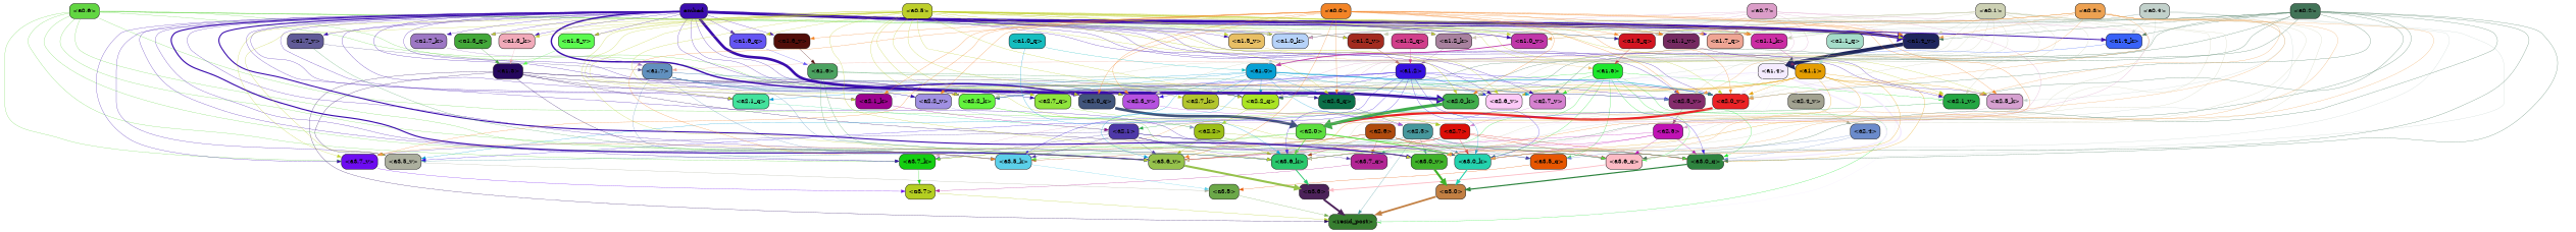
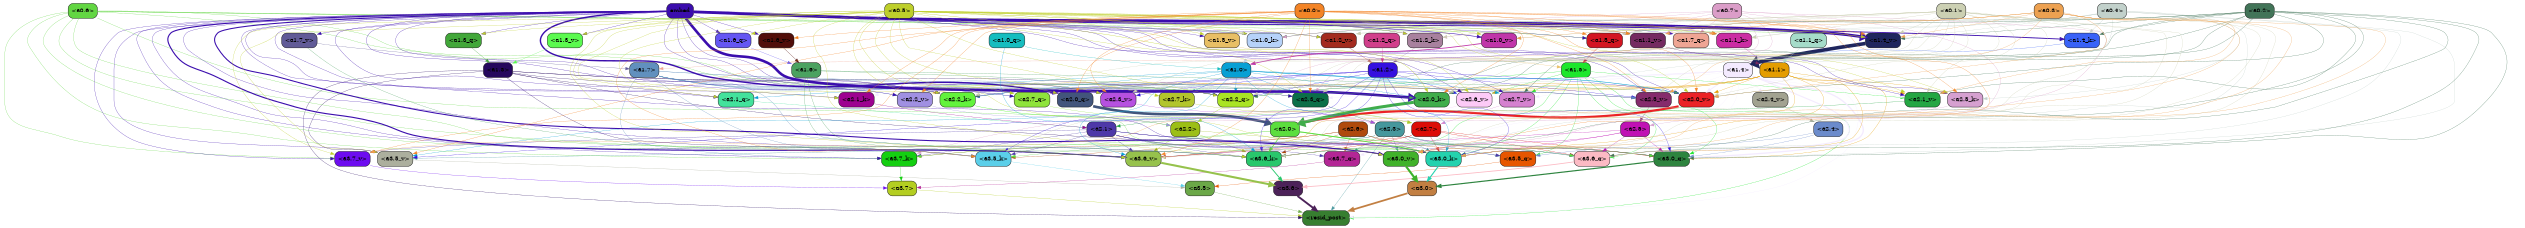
  strict digraph {
    fontname="DejaVu Serif"
    splines=true
    node [color=black fontname="DejaVu Serif" shape=box style="filled, rounded"]
    edge [color="#3b0dad" fontname="DejaVu Serif" penwidth=0.6]
    "<a3.7>" [fillcolor="#b4ce21"]
    "<resid_post>" [fillcolor="#377e30"]
    "<a3.6>" [fillcolor="#4c2259"]
    "<a3.5>" [fillcolor="#6ba848"]
    "<a3.0>" [fillcolor="#c27f42"]
    "<a2.3>" [fillcolor="#46979c"]
    "<a3.7_q>" [fillcolor="#b32695"]
    "<a3.6_q>" [fillcolor="#fcbac4"]
    "<a3.5_q>" [fillcolor="#e75600"]
    "<a3.0_q>" [fillcolor="#2e843f"]
    "<a3.0_k>" [fillcolor="#24d2ae"]
    "<a3.6_v>" [fillcolor="#96c24c"]
    "<a3.5_v>" [fillcolor="#acaf9e"]
    "<a3.0_v>" [fillcolor="#40b22a"]
    "<a1.5>" [fillcolor="#1de72c"]
    "<a3.6_k>" [fillcolor="#29c76c"]
    "<a2.2_q>" [fillcolor="#aae424"]
    "<a2.7_v>" [fillcolor="#d581cf"]
    "<a2.6_v>" [fillcolor="#fdcaf7"]
    "<a2.1_v>" [fillcolor="#24a643"]
    "<a2.2>" [fillcolor="#9cbf16"]
    "<a2.7>" [fillcolor="#dc0e07"]
    "<a2.6>" [fillcolor="#af4a0d"]
    "<a2.1>" [fillcolor="#4e38a8"]
    "<a3.7_k>" [fillcolor="#14cf11"]
    "<a3.5_k>" [fillcolor="#5bcfe9"]
    "<a3.7_v>" [fillcolor="#6d0cf0"]
    "<a1.4>" [fillcolor="#f4ebff"]
    "<a2.3_q>" [fillcolor="#0b6f48"]
    "<a2.1_q>" [fillcolor="#43e29c"]
    "<a2.0_q>" [fillcolor="#42557c"]
    "<a2.1_k>" [fillcolor="#9d0290"]
    "<a2.5_v>" [fillcolor="#852c6c"]
    "<a2.4_v>" [fillcolor="#a2a291"]
    "<a2.0_v>" [fillcolor="#eb2226"]
    "<a2.0>" [fillcolor="#5cde3e"]
    "<a2.5>" [fillcolor="#c012b4"]
    "<a2.4>" [fillcolor="#6b8bcb"]
    "<a1.3>" [fillcolor="#25075d"]
    "<a2.2_k>" [fillcolor="#63f33c"]
    "<a1.1>" [fillcolor="#e49d01"]
    "<a2.7_q>" [fillcolor="#8fe43c"]
    "<a2.5_k>" [fillcolor="#d6a0d0"]
    "<a2.0_k>" [fillcolor="#40ad4b"]
    "<a2.2_v>" [fillcolor="#a090e2"]
    "<a0.4>" [fillcolor="#c2d1cb"]
    "<a1.4_k>" [fillcolor="#3962f7"]
    "<a1.1_k>" [fillcolor="#cb2da3"]
    "<a1.0_k>" [fillcolor="#b6d2f9"]
    "<a1.4_v>" [fillcolor="#1f265e"]
    "<a1.2_v>" [fillcolor="#a32b1f"]
    "<a1.0>" [fillcolor="#07a0d4"]
    "<a1.2>" [fillcolor="#3510df"]
    "<a2.7_k>" [fillcolor="#b2c52d"]
    "<a2.3_v>" [fillcolor="#b651e0"]
    "<a0.2>" [fillcolor="#427458"]
    "<a1.5_q>" [fillcolor="#d31521"]
    "<a1.7>" [fillcolor="#6190be"]
    "<a0.7>" [fillcolor="#db9dc8"]
    "<a1.7_q>" [fillcolor="#efa594"]
    "<a1.2_k>" [fillcolor="#a8819e"]
    "<a1.1_v>" [fillcolor="#752a61"]
    "<a0.6>" [fillcolor="#62d642"]
    embed [fillcolor="#3b0dad"]
    "<a1.6_q>" [fillcolor="#6556f3"]
    "<a1.3_q>" [fillcolor="#42a739"]
-   "<a1.7_k>" [fillcolor="#9d77c4"]
-   "<a1.3_k>" [fillcolor="#f1aab9"]
    "<a1.7_v>" [fillcolor="#615b97"]
    "<a1.6_v>" [fillcolor="#510e09"]
    "<a1.5_v>" [fillcolor="#e8bf65"]
    "<a1.3_v>" [fillcolor="#5bfa4f"]
    "<a1.0_v>" [fillcolor="#c036a9"]
    "<a1.6>" [fillcolor="#4ba260"]
    "<a0.5>" [fillcolor="#becf2b"]
    "<a0.1>" [fillcolor="#ccd0b3"]
    "<a0.0>" [fillcolor="#f38426"]
    "<a0.3>" [fillcolor="#eda151"]
    "<a1.2_q>" [fillcolor="#d13f8b"]
    "<a1.1_q>" [fillcolor="#a5dcc9"]
    "<a1.0_q>" [fillcolor="#16bdbf"]
    "<a3.7>" -> "<resid_post>" [color="#b4ce21" penwidth=0.6239100098609924]
    "<a3.6>" -> "<resid_post>" [color="#4c2259" penwidth=4.569062113761902]
    "<a3.5>" -> "<resid_post>" [color="#6ba848"]
    "<a3.0>" -> "<resid_post>" [color="#c27f42" penwidth=4.283544182777405]
    "<a2.3>" -> "<resid_post>" [color="#46979c"]
    "<a2.3>" -> "<a3.7_q>" [color="#46979c"]
    "<a2.3>" -> "<a3.6_q>" [color="#46979c"]
    "<a2.3>" -> "<a3.5_q>" [color="#46979c"]
    "<a2.3>" -> "<a3.0_q>" [color="#46979c"]
    "<a2.3>" -> "<a3.0_k>" [color="#46979c"]
    "<a2.3>" -> "<a3.6_v>" [color="#46979c"]
    "<a2.3>" -> "<a3.5_v>" [color="#46979c"]
    "<a2.3>" -> "<a3.0_v>" [color="#46979c"]
    "<a3.7_q>" -> "<a3.7>" [color="#b32695"]
    "<a3.6_q>" -> "<a3.6>" [color="#fcbac4" penwidth=2.0344843566417694]
    "<a3.5_q>" -> "<a3.5>" [color="#e75600"]
    "<a3.0_q>" -> "<a3.0>" [color="#2e843f" penwidth=2.863015294075012]
    "<a3.0_k>" -> "<a3.0>" [color="#24d2ae" penwidth=2.6323853135108948]
    "<a3.6_v>" -> "<a3.6>" [color="#96c24c" penwidth=4.972373723983765]
    "<a3.5_v>" -> "<a3.5>" [color="#acaf9e"]
    "<a3.0_v>" -> "<a3.0>" [color="#40b22a" penwidth=5.1638524532318115]
    "<a1.5>" -> "<resid_post>" [color="#1de72c"]
    "<a1.5>" -> "<a3.6_q>" [color="#1de72c"]
    "<a1.5>" -> "<a3.5_q>" [color="#1de72c"]
    "<a1.5>" -> "<a3.0_q>" [color="#1de72c"]
    "<a1.5>" -> "<a3.0_k>" [color="#1de72c"]
    "<a1.5>" -> "<a3.6_k>" [color="#1de72c"]
    "<a1.5>" -> "<a2.2_q>" [color="#1de72c"]
    "<a1.5>" -> "<a2.7_v>" [color="#1de72c"]
    "<a1.5>" -> "<a2.6_v>" [color="#1de72c"]
    "<a1.5>" -> "<a2.1_v>" [color="#1de72c"]
    "<a3.6_k>" -> "<a3.6>" [color="#29c76c" penwidth=2.1770318150520325]
    "<a2.2_q>" -> "<a2.2>" [color="#aae424" penwidth=0.7441773414611816]
    "<a2.7_v>" -> "<a2.7>" [color="#d581cf"]
    "<a2.6_v>" -> "<a2.6>" [color="#fdcaf7"]
    "<a2.1_v>" -> "<a2.1>" [color="#24a643"]
    "<a2.2>" -> "<a3.0_k>" [color="#9cbf16"]
    "<a2.2>" -> "<a3.6_v>" [color="#9cbf16"]
    "<a2.2>" -> "<a3.6_k>" [color="#9cbf16"]
    "<a2.7>" -> "<a3.6_q>" [color="#dc0e07"]
    "<a2.7>" -> "<a3.0_q>" [color="#dc0e07"]
    "<a2.7>" -> "<a3.0_k>" [color="#dc0e07"]
    "<a2.7>" -> "<a3.6_v>" [color="#dc0e07"]
    "<a2.7>" -> "<a3.6_k>" [color="#dc0e07"]
    "<a2.6>" -> "<a3.7_q>" [color="#af4a0d"]
-   "<a2.6>" -> "<a3.6_q>" [color="#af4a0d"]
    "<a2.6>" -> "<a3.0_q>" [color="#af4a0d"]
    "<a2.6>" -> "<a3.0_k>" [color="#af4a0d"]
    "<a2.6>" -> "<a3.6_k>" [color="#af4a0d"]
    "<a2.6>" -> "<a3.7_k>" [color="#af4a0d"]
    "<a2.6>" -> "<a3.5_k>" [color="#af4a0d"]
    "<a2.1>" -> "<a3.7_q>" [color="#4e38a8"]
    "<a2.1>" -> "<a3.6_q>" [color="#4e38a8"]
    "<a2.1>" -> "<a3.5_q>" [color="#4e38a8"]
    "<a2.1>" -> "<a3.0_q>" [color="#4e38a8"]
    "<a2.1>" -> "<a3.0_k>" [color="#4e38a8"]
    "<a2.1>" -> "<a3.6_v>" [color="#4e38a8"]
    "<a2.1>" -> "<a3.0_v>" [color="#4e38a8"]
    "<a2.1>" -> "<a3.6_k>" [color="#4e38a8"]
    "<a2.1>" -> "<a3.7_k>" [color="#4e38a8"]
    "<a2.1>" -> "<a3.5_k>" [color="#4e38a8"]
    "<a2.1>" -> "<a3.7_v>" [color="#4e38a8"]
    "<a3.7_k>" -> "<a3.7>" [color="#14cf11"]
    "<a3.5_k>" -> "<a3.5>" [color="#5bcfe9"]
    "<a3.7_v>" -> "<a3.7>" [color="#6d0cf0"]
    "<a1.4>" -> "<resid_post>" [color="#f4ebff"]
    "<a1.4>" -> "<a3.7_q>" [color="#f4ebff"]
    "<a1.4>" -> "<a3.6_q>" [color="#f4ebff" penwidth=2.7536282539367676]
    "<a1.4>" -> "<a3.5_q>" [color="#f4ebff"]
    "<a1.4>" -> "<a3.0_q>" [color="#f4ebff" penwidth=3.3369133472442627]
    "<a1.4>" -> "<a2.2_q>" [color="#f4ebff"]
    "<a1.4>" -> "<a2.7_v>" [color="#f4ebff"]
    "<a1.4>" -> "<a2.6_v>" [color="#f4ebff"]
    "<a1.4>" -> "<a2.1_v>" [color="#f4ebff"]
    "<a1.4>" -> "<a2.3_q>" [color="#f4ebff"]
    "<a1.4>" -> "<a2.1_q>" [color="#f4ebff"]
    "<a1.4>" -> "<a2.0_q>" [color="#f4ebff"]
    "<a1.4>" -> "<a2.1_k>" [color="#f4ebff"]
    "<a1.4>" -> "<a2.5_v>" [color="#f4ebff"]
    "<a1.4>" -> "<a2.4_v>" [color="#f4ebff"]
    "<a1.4>" -> "<a2.0_v>" [color="#f4ebff" penwidth=2.2818827629089355]
    "<a2.3_q>" -> "<a2.3>" [color="#0b6f48"]
    "<a2.1_q>" -> "<a2.1>" [color="#43e29c"]
    "<a2.0_q>" -> "<a2.0>" [color="#42557c" penwidth=6.422367453575134]
    "<a2.1_k>" -> "<a2.1>" [color="#9d0290"]
    "<a2.5_v>" -> "<a2.5>" [color="#852c6c"]
    "<a2.4_v>" -> "<a2.4>" [color="#a2a291"]
    "<a2.0_v>" -> "<a2.0>" [color="#eb2226" penwidth=5.395828627049923]
    "<a2.0>" -> "<a3.6_q>" [color="#5cde3e"]
    "<a2.0>" -> "<a3.0_q>" [color="#5cde3e"]
    "<a2.0>" -> "<a3.0_k>" [color="#5cde3e" penwidth=2.239806979894638]
    "<a2.0>" -> "<a3.6_k>" [color="#5cde3e" penwidth=1.7047871947288513]
    "<a2.0>" -> "<a3.7_k>" [color="#5cde3e"]
    "<a2.0>" -> "<a3.5_k>" [color="#5cde3e"]
    "<a2.5>" -> "<a3.6_q>" [color="#c012b4"]
    "<a2.5>" -> "<a3.0_q>" [color="#c012b4"]
    "<a2.5>" -> "<a3.0_k>" [color="#c012b4"]
    "<a2.5>" -> "<a3.6_v>" [color="#c012b4"]
    "<a2.5>" -> "<a3.0_v>" [color="#c012b4"]
    "<a2.4>" -> "<a3.5_q>" [color="#6b8bcb"]
    "<a2.4>" -> "<a3.0_q>" [color="#6b8bcb"]
    "<a1.3>" -> "<resid_post>" [color="#25075d"]
    "<a1.3>" -> "<a3.6_v>" [color="#25075d"]
    "<a1.3>" -> "<a3.5_v>" [color="#25075d"]
    "<a1.3>" -> "<a3.0_v>" [color="#25075d"]
    "<a1.3>" -> "<a2.2_q>" [color="#25075d"]
    "<a1.3>" -> "<a2.1_q>" [color="#25075d"]
    "<a1.3>" -> "<a2.5_v>" [color="#25075d"]
    "<a1.3>" -> "<a2.2_k>" [color="#25075d"]
    "<a2.2_k>" -> "<a2.2>" [color="#63f33c" penwidth=0.8810110092163086]
    "<a1.1>" -> "<a3.6_q>" [color="#e49d01"]
    "<a1.1>" -> "<a3.0_q>" [color="#e49d01"]
    "<a1.1>" -> "<a3.0_k>" [color="#e49d01"]
    "<a1.1>" -> "<a3.6_v>" [color="#e49d01"]
    "<a1.1>" -> "<a2.6_v>" [color="#e49d01"]
    "<a1.1>" -> "<a2.1_v>" [color="#e49d01"]
    "<a1.1>" -> "<a2.0_v>" [color="#e49d01"]
    "<a1.1>" -> "<a2.7_q>" [color="#e49d01"]
    "<a1.1>" -> "<a2.5_k>" [color="#e49d01"]
    "<a1.1>" -> "<a2.0_k>" [color="#e49d01"]
    "<a1.1>" -> "<a2.2_v>" [color="#e49d01"]
    "<a2.7_q>" -> "<a2.7>" [color="#8fe43c"]
    "<a2.5_k>" -> "<a2.5>" [color="#d6a0d0"]
    "<a2.0_k>" -> "<a2.0>" [color="#40ad4b" penwidth=7.398894429206848]
    "<a2.2_v>" -> "<a2.2>" [color="#a090e2"]
    "<a0.4>" -> "<a3.6_q>" [color="#c2d1cb"]
    "<a0.4>" -> "<a3.0_q>" [color="#c2d1cb"]
    "<a0.4>" -> "<a3.6_k>" [color="#c2d1cb"]
    "<a0.4>" -> "<a2.5_k>" [color="#c2d1cb"]
    "<a0.4>" -> "<a2.0_k>" [color="#c2d1cb"]
    "<a0.4>" -> "<a1.4_k>" [color="#c2d1cb"]
    "<a0.4>" -> "<a1.1_k>" [color="#c2d1cb"]
    "<a0.4>" -> "<a1.0_k>" [color="#c2d1cb"]
    "<a0.4>" -> "<a1.4_v>" [color="#c2d1cb"]
    "<a0.4>" -> "<a1.2_v>" [color="#c2d1cb"]
    "<a1.4_k>" -> "<a1.4>" [color="#3962f7"]
    "<a1.1_k>" -> "<a1.1>" [color="#cb2da3"]
    "<a1.0_k>" -> "<a1.0>" [color="#b6d2f9"]
    "<a1.4_v>" -> "<a1.4>" [color="#1f265e" penwidth=8.774570226669312]
    "<a1.2_v>" -> "<a1.2>" [color="#a32b1f"]
    "<a1.0>" -> "<a3.0_k>" [color="#07a0d4"]
    "<a1.0>" -> "<a3.6_v>" [color="#07a0d4"]
    "<a1.0>" -> "<a3.5_v>" [color="#07a0d4"]
    "<a1.0>" -> "<a2.2_q>" [color="#07a0d4"]
    "<a1.0>" -> "<a2.7_v>" [color="#07a0d4"]
    "<a1.0>" -> "<a2.6_v>" [color="#07a0d4"]
    "<a1.0>" -> "<a2.3_q>" [color="#07a0d4"]
    "<a1.0>" -> "<a2.1_q>" [color="#07a0d4"]
    "<a1.0>" -> "<a2.0_v>" [color="#07a0d4" penwidth=1.2978954315185547]
    "<a1.0>" -> "<a2.2_k>" [color="#07a0d4"]
    "<a1.0>" -> "<a2.0_k>" [color="#07a0d4"]
    "<a1.0>" -> "<a2.7_k>" [color="#07a0d4"]
    "<a1.2>" -> "<a3.0_q>" [color="#3510df"]
    "<a1.2>" -> "<a3.0_k>" [color="#3510df"]
    "<a1.2>" -> "<a3.5_v>" [color="#3510df"]
    "<a1.2>" -> "<a3.6_k>" [color="#3510df"]
    "<a1.2>" -> "<a2.2_q>" [color="#3510df"]
    "<a1.2>" -> "<a2.6_v>" [color="#3510df"]
    "<a1.2>" -> "<a3.5_k>" [color="#3510df"]
    "<a1.2>" -> "<a2.5_v>" [color="#3510df"]
    "<a1.2>" -> "<a2.0_v>" [color="#3510df"]
    "<a1.2>" -> "<a2.2_k>" [color="#3510df"]
    "<a1.2>" -> "<a2.7_q>" [color="#3510df"]
    "<a1.2>" -> "<a2.3_v>" [color="#3510df"]
    "<a2.7_k>" -> "<a2.7>" [color="#b2c52d"]
    "<a2.3_v>" -> "<a2.3>" [color="#b651e0"]
    "<a0.2>" -> "<a3.6_q>" [color="#427458"]
    "<a0.2>" -> "<a3.0_q>" [color="#427458"]
    "<a0.2>" -> "<a3.0_k>" [color="#427458"]
    "<a0.2>" -> "<a3.6_k>" [color="#427458"]
    "<a0.2>" -> "<a2.2_q>" [color="#427458"]
    "<a0.2>" -> "<a2.7_v>" [color="#427458"]
    "<a0.2>" -> "<a2.1_v>" [color="#427458"]
    "<a0.2>" -> "<a2.0_v>" [color="#427458"]
    "<a0.2>" -> "<a2.2_k>" [color="#427458"]
    "<a0.2>" -> "<a2.0_k>" [color="#427458"]
    "<a0.2>" -> "<a1.4_k>" [color="#427458"]
    "<a0.2>" -> "<a1.0_k>" [color="#427458"]
    "<a0.2>" -> "<a1.4_v>" [color="#427458"]
    "<a0.2>" -> "<a1.5_q>" [color="#427458"]
    "<a1.5_q>" -> "<a1.5>" [color="#d31521"]
    "<a1.7>" -> "<a3.6_v>" [color="#6190be"]
    "<a1.7>" -> "<a2.2_q>" [color="#6190be"]
    "<a1.7>" -> "<a3.7_k>" [color="#6190be"]
    "<a1.7>" -> "<a3.5_k>" [color="#6190be"]
    "<a1.7>" -> "<a2.0_q>" [color="#6190be"]
    "<a1.7>" -> "<a2.5_v>" [color="#6190be"]
    "<a1.7>" -> "<a2.2_k>" [color="#6190be"]
    "<a1.7>" -> "<a2.7_q>" [color="#6190be"]
    "<a1.7>" -> "<a2.0_k>" [color="#6190be"]
    "<a1.7>" -> "<a2.2_v>" [color="#6190be"]
    "<a1.7>" -> "<a2.3_v>" [color="#6190be"]
    "<a0.7>" -> "<a3.0_v>" [color="#db9dc8"]
    "<a0.7>" -> "<a2.2_q>" [color="#db9dc8"]
    "<a0.7>" -> "<a3.7_k>" [color="#db9dc8"]
    "<a0.7>" -> "<a2.3_q>" [color="#db9dc8"]
    "<a0.7>" -> "<a1.0_k>" [color="#db9dc8"]
    "<a0.7>" -> "<a1.4_v>" [color="#db9dc8"]
    "<a0.7>" -> "<a1.5_q>" [color="#db9dc8"]
    "<a0.7>" -> "<a1.7_q>" [color="#db9dc8"]
    "<a0.7>" -> "<a1.2_k>" [color="#db9dc8"]
    "<a0.7>" -> "<a1.1_v>" [color="#db9dc8"]
    "<a1.7_q>" -> "<a1.7>" [color="#efa594"]
    "<a1.2_k>" -> "<a1.2>" [color="#a8819e"]
    "<a1.1_v>" -> "<a1.1>" [color="#752a61"]
    "<a0.6>" -> "<a3.0_k>" [color="#62d642"]
    "<a0.6>" -> "<a3.6_v>" [color="#62d642"]
    "<a0.6>" -> "<a3.0_v>" [color="#62d642"]
    "<a0.6>" -> "<a3.6_k>" [color="#62d642"]
    "<a0.6>" -> "<a2.2_q>" [color="#62d642"]
    "<a0.6>" -> "<a3.7_k>" [color="#62d642"]
    "<a0.6>" -> "<a3.7_v>" [color="#62d642"]
    "<a0.6>" -> "<a2.3_q>" [color="#62d642"]
    "<a0.6>" -> "<a1.0_k>" [color="#62d642"]
    "<a0.6>" -> "<a1.4_v>" [color="#62d642"]
    "<a0.6>" -> "<a1.5_q>" [color="#62d642"]
    embed -> "<a3.0_k>"
    embed -> "<a3.6_v>" [penwidth=2.7369276881217957]
    embed -> "<a3.5_v>"
    embed -> "<a3.0_v>" [penwidth=2.5778204202651978]
    embed -> "<a3.6_k>"
    embed -> "<a2.2_q>"
    embed -> "<a2.7_v>"
    embed -> "<a2.6_v>"
    embed -> "<a2.1_v>"
    embed -> "<a3.7_k>"
    embed -> "<a3.5_k>"
    embed -> "<a3.7_v>"
    embed -> "<a2.3_q>"
    embed -> "<a2.1_q>"
    embed -> "<a2.0_q>" [penwidth=3.459219217300415]
    embed -> "<a2.1_k>"
    embed -> "<a2.5_v>"
    embed -> "<a2.0_v>"
    embed -> "<a2.2_k>" [penwidth=0.6363201141357422]
    embed -> "<a2.7_q>"
    embed -> "<a2.5_k>"
    embed -> "<a2.0_k>" [penwidth=6.407642982900143]
    embed -> "<a2.2_v>" [penwidth=0.6175012588500977]
    embed -> "<a1.4_k>" [penwidth=2.1454997062683105]
    embed -> "<a1.1_k>"
    embed -> "<a1.0_k>"
    embed -> "<a1.4_v>" [penwidth=6.860090345144272]
    embed -> "<a1.2_v>"
    embed -> "<a2.3_v>"
    embed -> "<a1.5_q>" [penwidth=0.6186923980712891]
    embed -> "<a1.7_q>"
    embed -> "<a1.2_k>"
    embed -> "<a1.1_v>"
    embed -> "<a1.6_q>"
    embed -> "<a1.3_q>"
-   embed -> "<a1.7_k>"
-   embed -> "<a1.3_k>"
    embed -> "<a1.7_v>"
    embed -> "<a1.6_v>"
    embed -> "<a1.5_v>"
    embed -> "<a1.3_v>"
    embed -> "<a1.0_v>" [penwidth=1.2940821647644043]
    "<a1.6_q>" -> "<a1.6>" [color="#6556f3"]
    "<a1.3_q>" -> "<a1.3>" [color="#42a739"]
-   "<a1.7_k>" -> "<a1.7>" [color="#9d77c4"]
-   "<a1.3_k>" -> "<a1.3>" [color="#f1aab9"]
    "<a1.7_v>" -> "<a3.5_k>" [color="#4ba260"]
    "<a1.7_v>" -> "<a1.7>" [color="#615b97"]
    "<a1.6_v>" -> "<a1.6>" [color="#510e09"]
    "<a1.5_v>" -> "<a1.5>" [color="#e8bf65"]
    "<a1.3_v>" -> "<a1.3>" [color="#5bfa4f"]
    "<a1.0_v>" -> "<a1.0>" [color="#c036a9" penwidth=2.0497570037841797]
    "<a1.6>" -> "<a3.6_v>" [color="#4ba260"]
    "<a1.6>" -> "<a3.6_k>" [color="#4ba260"]
    "<a1.6>" -> "<a2.0_v>" [color="#4ba260"]
    "<a1.6>" -> "<a2.0_k>" [color="#4ba260"]
    "<a0.5>" -> "<a3.6_v>" [color="#becf2b"]
    "<a0.5>" -> "<a3.5_v>" [color="#becf2b"]
    "<a0.5>" -> "<a3.0_v>" [color="#becf2b"]
    "<a0.5>" -> "<a3.6_k>" [color="#becf2b"]
    "<a0.5>" -> "<a2.2_q>" [color="#becf2b"]
    "<a0.5>" -> "<a2.6_v>" [color="#becf2b"]
    "<a0.5>" -> "<a2.1_v>" [color="#becf2b"]
    "<a0.5>" -> "<a3.7_v>" [color="#becf2b"]
    "<a0.5>" -> "<a2.3_q>" [color="#becf2b"]
    "<a0.5>" -> "<a2.1_q>" [color="#becf2b"]
    "<a0.5>" -> "<a2.0_q>" [color="#becf2b"]
    "<a0.5>" -> "<a2.1_k>" [color="#becf2b"]
    "<a0.5>" -> "<a2.0_v>" [color="#becf2b"]
    "<a0.5>" -> "<a2.2_k>" [color="#becf2b"]
    "<a0.5>" -> "<a2.7_q>" [color="#becf2b"]
    "<a0.5>" -> "<a2.5_k>" [color="#becf2b"]
    "<a0.5>" -> "<a2.0_k>" [color="#becf2b" penwidth=0.7721366882324219]
    "<a0.5>" -> "<a1.1_k>" [color="#becf2b"]
    "<a0.5>" -> "<a1.0_k>" [color="#becf2b"]
    "<a0.5>" -> "<a1.4_v>" [color="#becf2b" penwidth=1.0206317901611328]
    "<a0.5>" -> "<a1.2_v>" [color="#becf2b"]
    "<a0.5>" -> "<a2.7_k>" [color="#becf2b"]
    "<a0.5>" -> "<a2.3_v>" [color="#becf2b"]
    "<a0.5>" -> "<a1.2_k>" [color="#becf2b"]
    "<a0.5>" -> "<a1.1_v>" [color="#becf2b"]
    "<a0.5>" -> "<a1.6_q>" [color="#becf2b"]
    "<a0.5>" -> "<a1.3_q>" [color="#becf2b"]
-   "<a0.5>" -> "<a1.3_k>" [color="#becf2b"]
    "<a0.5>" -> "<a1.5_v>" [color="#becf2b"]
    "<a0.5>" -> "<a1.3_v>" [color="#becf2b"]
    "<a0.5>" -> "<a1.0_v>" [color="#becf2b"]
    "<a0.1>" -> "<a3.0_k>" [color="#ccd0b3"]
    "<a0.1>" -> "<a3.6_v>" [color="#ccd0b3"]
    "<a0.1>" -> "<a3.0_v>" [color="#ccd0b3"]
    "<a0.1>" -> "<a3.6_k>" [color="#ccd0b3"]
    "<a0.1>" -> "<a2.2_q>" [color="#ccd0b3"]
    "<a0.1>" -> "<a2.1_v>" [color="#ccd0b3"]
    "<a0.1>" -> "<a3.5_k>" [color="#ccd0b3"]
    "<a0.1>" -> "<a2.3_q>" [color="#ccd0b3"]
    "<a0.1>" -> "<a2.5_v>" [color="#ccd0b3"]
    "<a0.1>" -> "<a2.0_v>" [color="#ccd0b3"]
    "<a0.1>" -> "<a2.2_k>" [color="#ccd0b3"]
    "<a0.1>" -> "<a2.0_k>" [color="#ccd0b3"]
    "<a0.1>" -> "<a1.1_k>" [color="#ccd0b3"]
    "<a0.1>" -> "<a1.4_v>" [color="#ccd0b3"]
    "<a0.1>" -> "<a1.2_v>" [color="#ccd0b3"]
    "<a0.1>" -> "<a2.3_v>" [color="#ccd0b3"]
    "<a0.1>" -> "<a1.5_q>" [color="#ccd0b3"]
    "<a0.1>" -> "<a1.2_k>" [color="#ccd0b3"]
    "<a0.1>" -> "<a1.5_v>" [color="#ccd0b3"]
    "<a0.1>" -> "<a1.0_v>" [color="#ccd0b3"]
    "<a0.0>" -> "<a3.6_v>" [color="#f38426"]
+   "<a0.0>" -> "<a3.5_v>" [color="#f38426"]
    "<a0.0>" -> "<a3.0_v>" [color="#f38426"]
    "<a0.0>" -> "<a3.5_k>" [color="#f38426"]
    "<a0.0>" -> "<a3.7_v>" [color="#f38426"]
    "<a0.0>" -> "<a2.3_q>" [color="#f38426"]
    "<a0.0>" -> "<a2.0_q>" [color="#f38426"]
    "<a0.0>" -> "<a2.1_k>" [color="#f38426"]
    "<a0.0>" -> "<a2.5_v>" [color="#f38426"]
    "<a0.0>" -> "<a2.0_v>" [color="#f38426"]
    "<a0.0>" -> "<a2.5_k>" [color="#f38426"]
    "<a0.0>" -> "<a2.0_k>" [color="#f38426"]
    "<a0.0>" -> "<a2.2_v>" [color="#f38426"]
    "<a0.0>" -> "<a1.1_k>" [color="#f38426"]
    "<a0.0>" -> "<a1.4_v>" [color="#f38426"]
    "<a0.0>" -> "<a2.3_v>" [color="#f38426"]
    "<a0.0>" -> "<a1.5_q>" [color="#f38426"]
    "<a0.0>" -> "<a1.1_v>" [color="#f38426"]
    "<a0.0>" -> "<a1.6_v>" [color="#f38426"]
    "<a0.3>" -> "<a3.0_k>" [color="#eda151"]
    "<a0.3>" -> "<a3.0_v>" [color="#eda151"]
    "<a0.3>" -> "<a2.1_v>" [color="#eda151"]
    "<a0.3>" -> "<a3.7_v>" [color="#eda151"]
    "<a0.3>" -> "<a2.5_v>" [color="#eda151"]
    "<a0.3>" -> "<a2.0_v>" [color="#eda151"]
    "<a0.3>" -> "<a1.4_v>" [color="#eda151"]
    "<a0.3>" -> "<a1.7_q>" [color="#eda151"]
    "<a0.3>" -> "<a1.1_v>" [color="#eda151"]
    "<a0.3>" -> "<a1.0_v>" [color="#eda151"]
    "<a1.2_q>" -> "<a1.2>" [color="#d13f8b"]
    "<a1.1_q>" -> "<a1.1>" [color="#a5dcc9"]
    "<a1.0_q>" -> "<a3.6_k>" [color="#07a0d4"]
    "<a1.0_q>" -> "<a1.0>" [color="#16bdbf"]
  }
